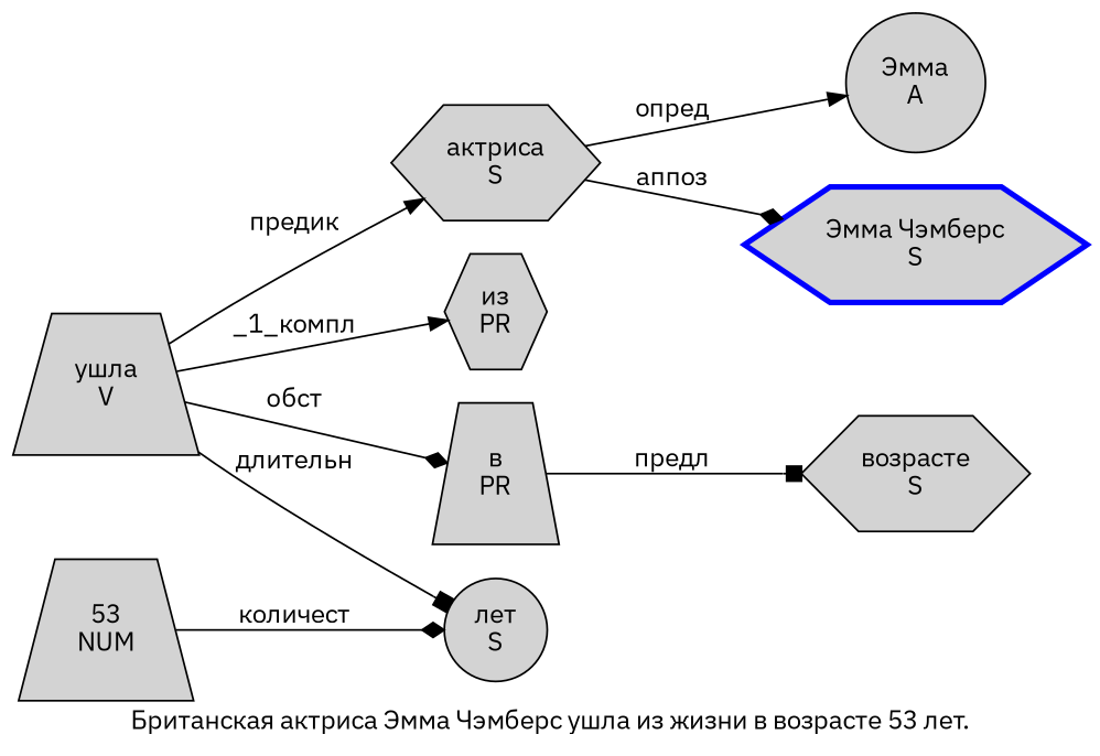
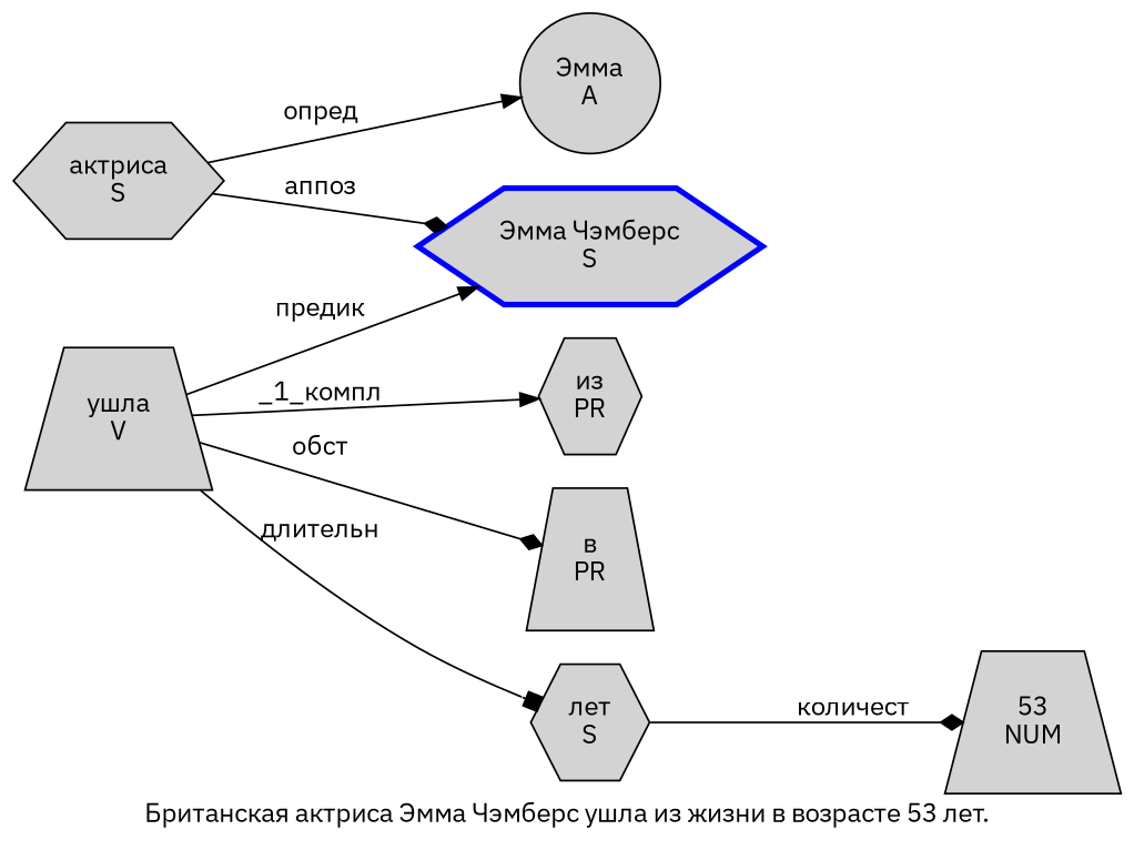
  digraph {
    fontname="IBM Plex Sans"
    label="Британская актриса Эмма Чэмберс ушла из жизни в возрасте 53 лет."
    rankdir=LR
    node [fillcolor=lightgray fontname="IBM Plex Sans" penwidth=1 shape=hexagon style=filled]
    edge [arrowhead=normal fontname="IBM Plex Sans"]
    n1 [label="Эмма\nA" shape=circle]
    n2 [label="актриса\nS"]
    n3 [color=blue label="Эмма Чэмберс\nS" penwidth=3]
    n4 [label="ушла\nV" shape=trapezium]
    n5 [label="из\nPR"]
    n6 [label="в\nPR" shape=trapezium]
-   n7 [label="лет\nS" shape=circle]
-   n8 [label="возрасте\nS"]
+   n7 [label="лет\nS"]
    n9 [label="53\nNUM" shape=trapezium]
    n2 -> n1 [label="опред"]
    n2 -> n3 [arrowhead=diamond label="аппоз"]
-   n4 -> n2 [label="предик"]
+   n4 -> n3 [label="предик"]
    n4 -> n5 [label="_1_компл"]
    n4 -> n6 [arrowhead=diamond label="обст"]
    n4 -> n7 [arrowhead=box label="длительн"]
-   n6 -> n8 [arrowhead=box label="предл"]
-   n9 -> n7 [arrowhead=diamond label="количест"]
+   n7 -> n9 [arrowhead=diamond label="количест"]
  }
